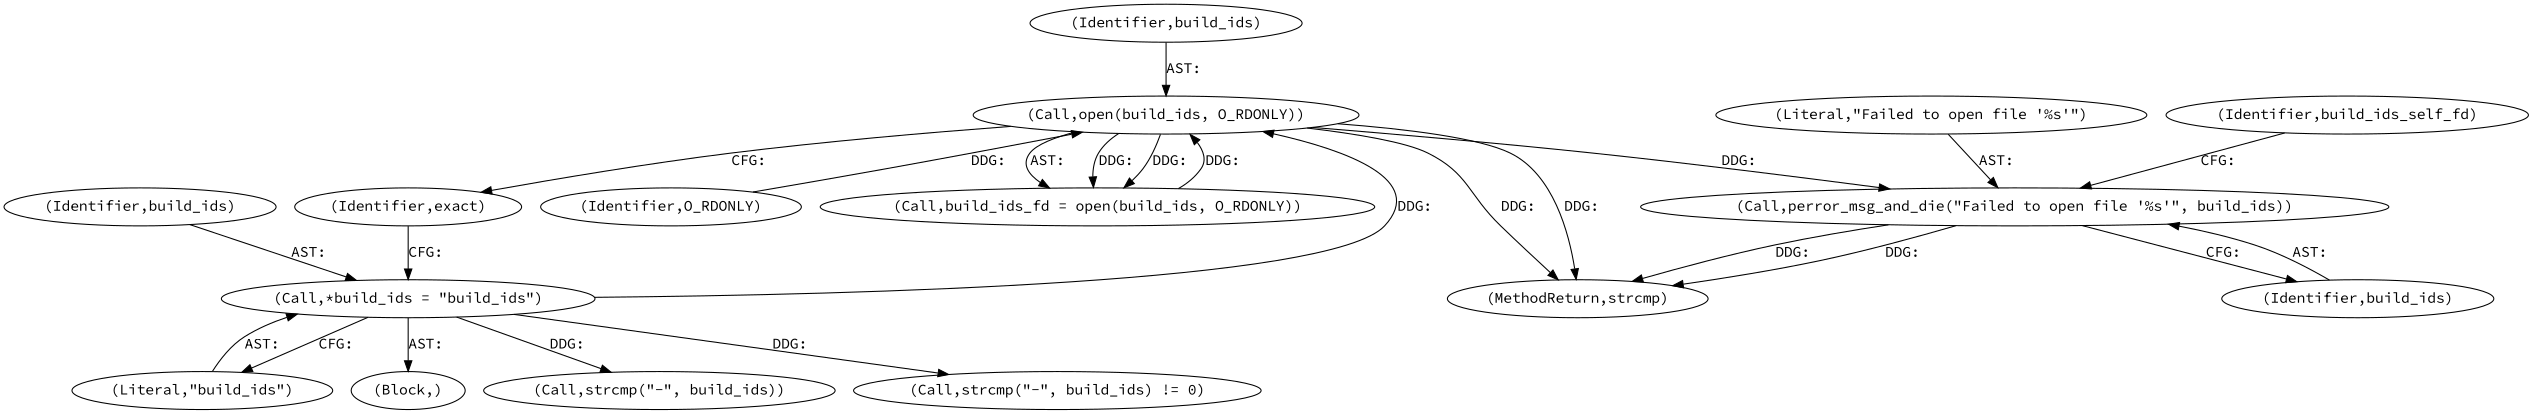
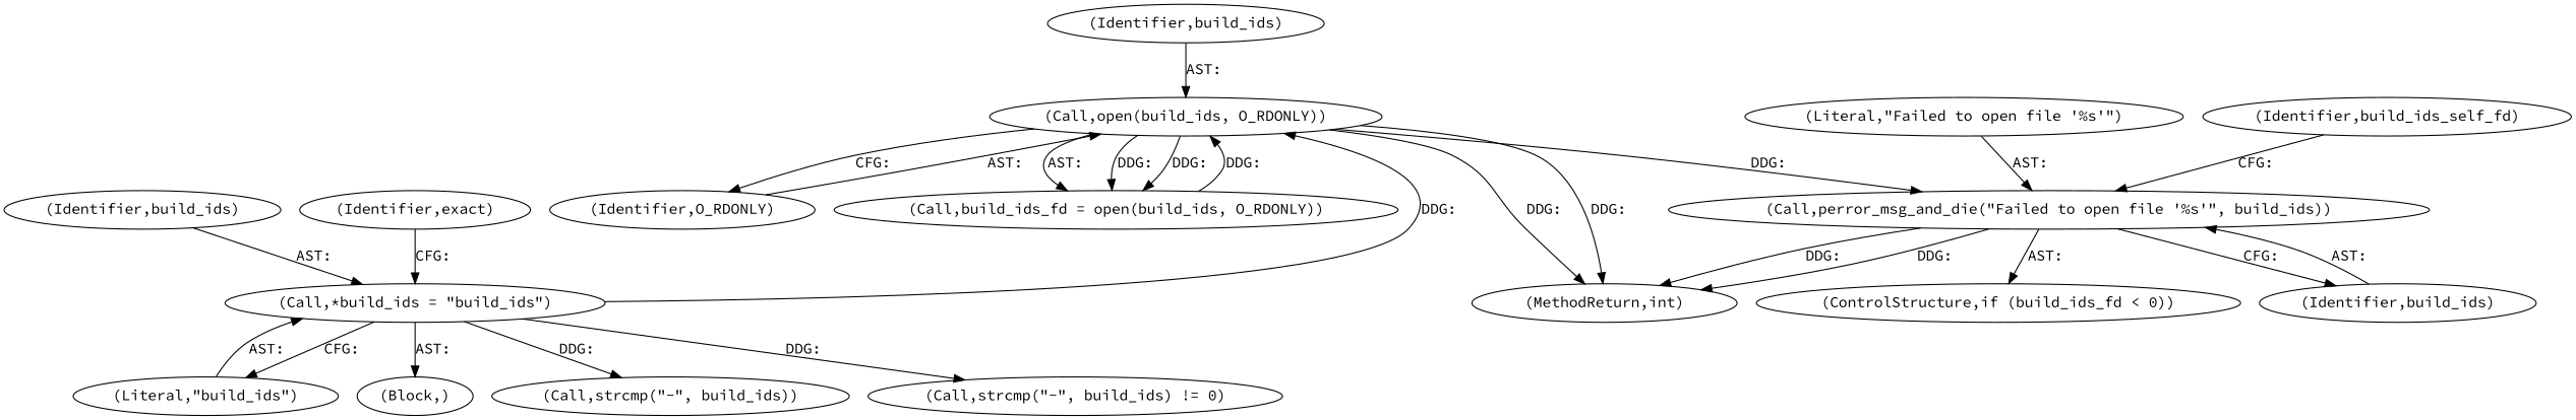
  digraph {
    fontname="Source Code Pro"
    node [fontname="Source Code Pro"]
    edge [fontname="Source Code Pro"]
    n1 [label="(Call,perror_msg_and_die(\"Failed to open file '%s'\", build_ids))"]
+   n2 [label="(ControlStructure,if (build_ids_fd < 0))"]
    n3 [label="(Identifier,build_ids)"]
-   n4 [label="(MethodReturn,strcmp)"]
+   n4 [label="(MethodReturn,int)"]
    n5 [label="(Call,open(build_ids, O_RDONLY))"]
    n6 [label="(Identifier,O_RDONLY)"]
    n7 [label="(Call,build_ids_fd = open(build_ids, O_RDONLY))"]
    n8 [label="(Call,*build_ids = \"build_ids\")"]
    n9 [label="(Literal,\"build_ids\")"]
    n10 [label="(Block,)"]
    n11 [label="(Call,strcmp(\"-\", build_ids))"]
    n12 [label="(Call,strcmp(\"-\", build_ids) != 0)"]
    n13 [label="(Identifier,build_ids_self_fd)"]
    n14 [label="(Identifier,exact)"]
    n15 [label="(Identifier,build_ids)"]
    n16 [label="(Identifier,build_ids)"]
    n17 [label="(Literal,\"Failed to open file '%s'\")"]
+   n1 -> n2 [label="AST: "]
    n1 -> n3 [label="CFG: "]
    n1 -> n4 [label="DDG: "]
    n1 -> n4 [label="DDG: "]
    n3 -> n1 [label="AST: "]
    n5 -> n1 [label="DDG: "]
    n5 -> n4 [label="DDG: "]
    n5 -> n4 [label="DDG: "]
-   n5 -> n14 [label="CFG: "]
+   n5 -> n6 [label="CFG: "]
    n5 -> n7 [label="AST: "]
    n5 -> n7 [label="DDG: "]
    n5 -> n7 [label="DDG: "]
-   n6 -> n5 [label="DDG: "]
+   n6 -> n5 [label="AST: "]
    n7 -> n5 [label="DDG: "]
    n8 -> n5 [label="DDG: "]
    n8 -> n9 [label="CFG: "]
    n8 -> n10 [label="AST: "]
    n8 -> n11 [label="DDG: "]
    n8 -> n12 [label="DDG: "]
    n9 -> n8 [label="AST: "]
    n13 -> n1 [label="CFG: "]
    n14 -> n8 [label="CFG: "]
    n15 -> n5 [label="AST: "]
    n16 -> n8 [label="AST: "]
    n17 -> n1 [label="AST: "]
  }
